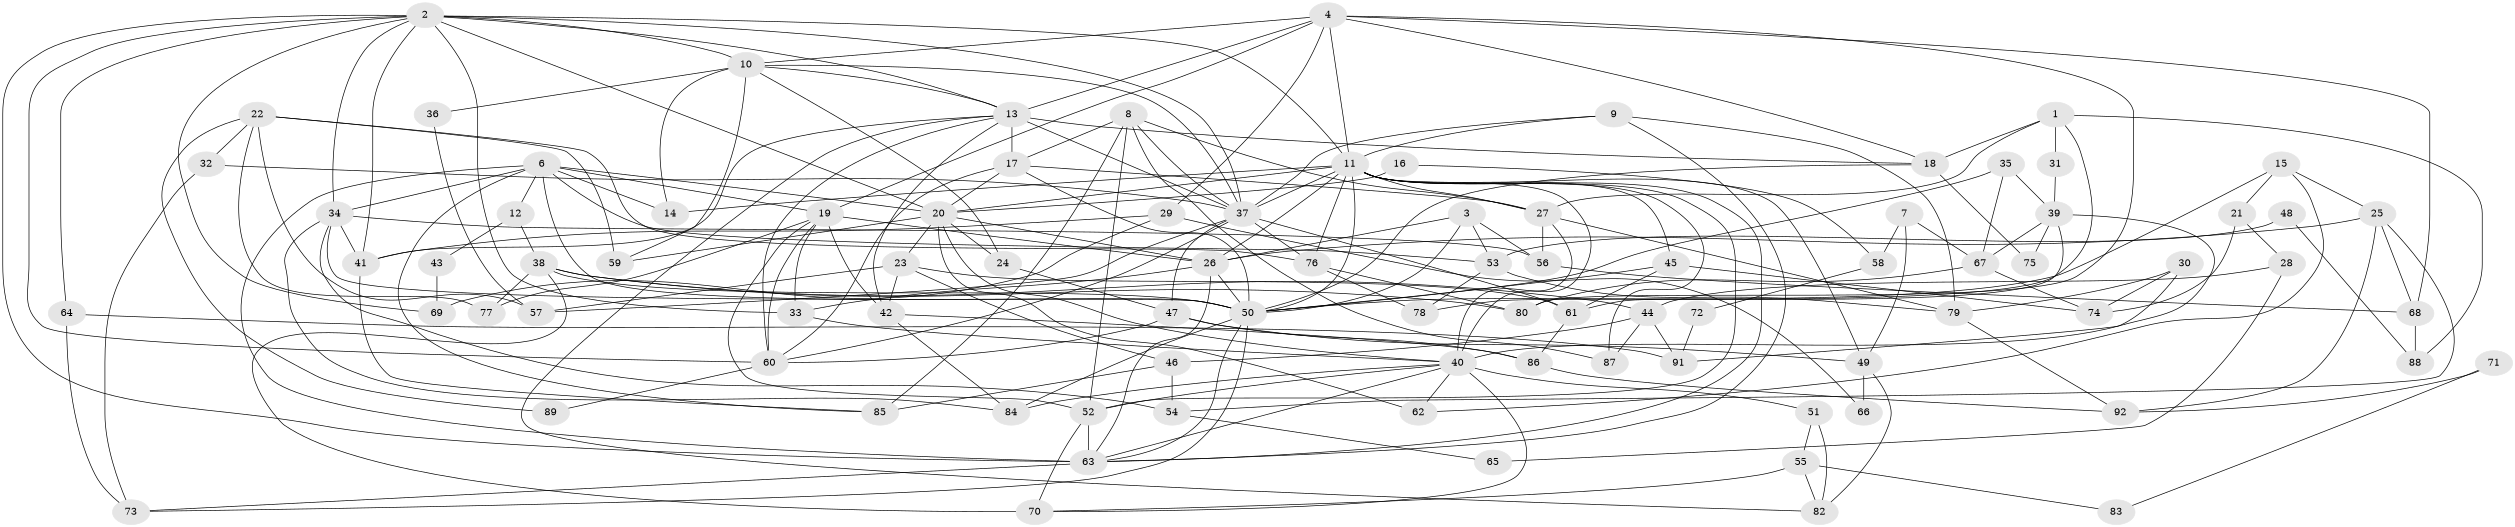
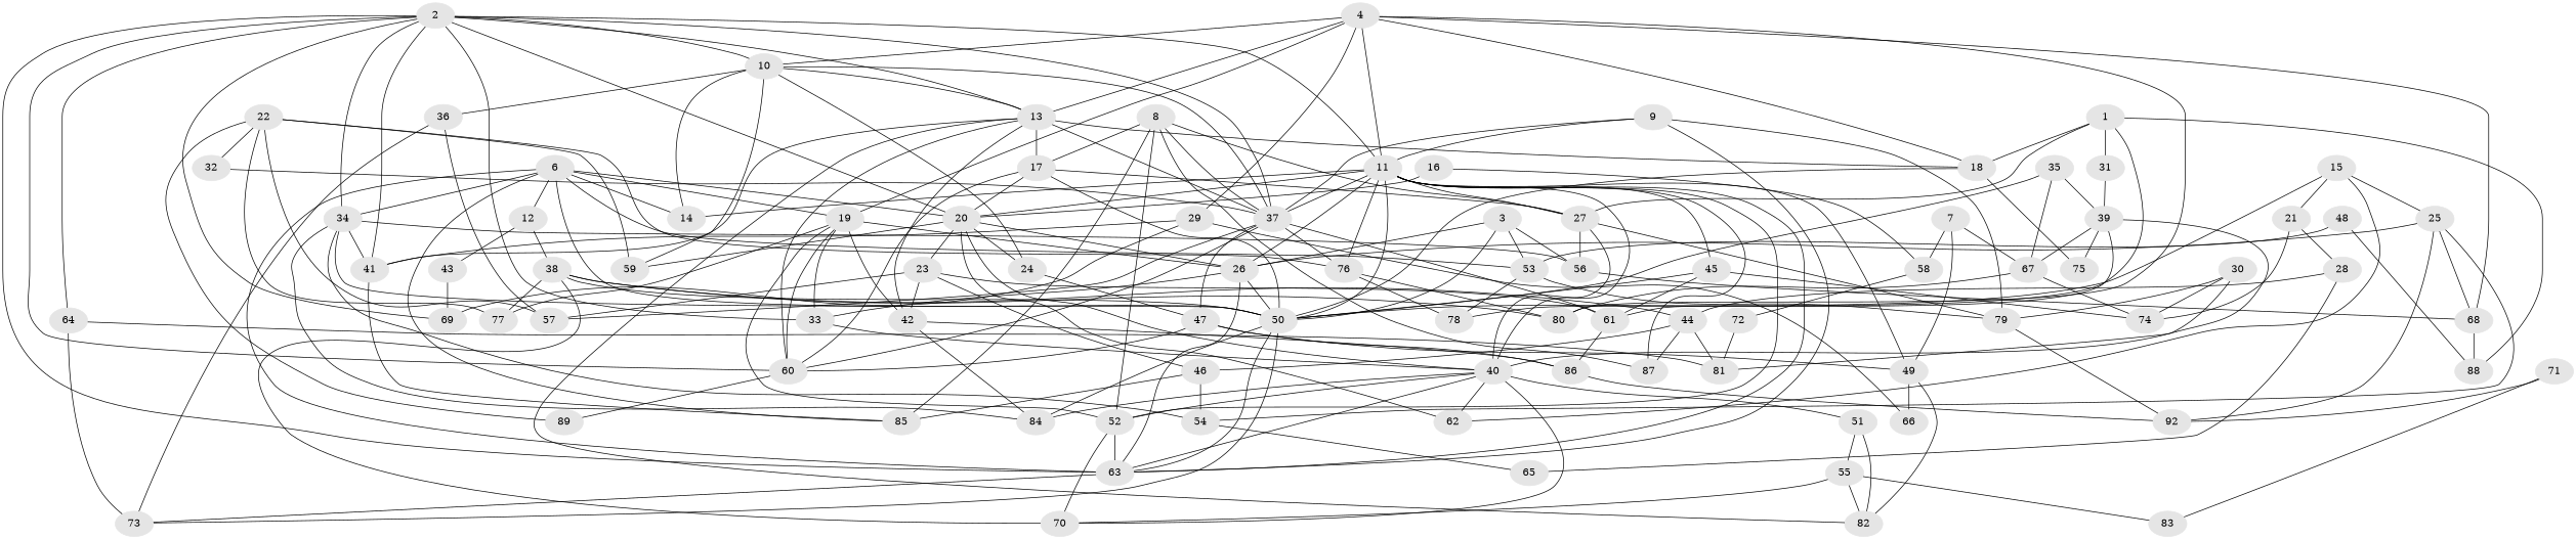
  graph {
    node [color=gray90 style=filled]
    edge [weight=1.0]
    1
    18
    27
    31
    78
    88
    50
    75
    56
    79
    40
    39
    2
    10
    11
    13
    20
    33
    34
    37
    41
    60
    63
    64
    69
    14
    24
    36
    59
    26
    49
    52
    87
    45
    76
    17
    42
    82
    62
    23
    54
    84
    57
    61
    47
    85
    89
    73
-   81 [label=91]
+   81
    3
    53
    68
    4
    19
    29
    80
    77
    66
    9
    n60 [label=92]
    71
    83
    6
    12
    38
    43
    7
    58
    67
    72
    74
    8
    70
    51
    44
    86
    15
    21
    25
    28
    16
    46
    65
    22
    32
    30
    35
    55
    48
    1 -- 18
    1 -- 27
    1 -- 31
    1 -- 78
    1 -- 88
    18 -- 50
    18 -- 75
    27 -- 56
    27 -- 79
    27 -- 40 [weight=3.0]
    31 -- 39
    50 -- 63
    50 -- 84
    50 -- 73
    56 -- 68
    79 -- n60
    40 -- 63
    40 -- 52
    40 -- 62
    40 -- 84
    40 -- 70
    40 -- 51
    39 -- 75
    39 -- 40
    39 -- 61
    39 -- 67
    2 -- 10
    2 -- 11 [weight=2.0]
    2 -- 13
    2 -- 20 [weight=2.0]
    2 -- 33
    2 -- 34
    2 -- 37
    2 -- 41 [weight=2.0]
    2 -- 60
    2 -- 63 [weight=2.0]
    2 -- 64
    2 -- 69
    10 -- 13
    10 -- 37
    10 -- 14
    10 -- 24
    10 -- 36 [weight=2.0]
    10 -- 59
    11 -- 27
    11 -- 50 [weight=2.0]
    11 -- 40
    11 -- 20 [weight=2.0]
    11 -- 37
    11 -- 63
    11 -- 14
    11 -- 26
    11 -- 49
    11 -- 52
    11 -- 87
    11 -- 45
    11 -- 76
    13 -- 18
    13 -- 37 [weight=2.0]
    13 -- 41
    13 -- 60 [weight=2.0]
    13 -- 17
    13 -- 42
    13 -- 82
    20 -- 40
    20 -- 24
    20 -- 59
    20 -- 26
    20 -- 62 [weight=2.0]
    20 -- 23
    33 -- 40
    34 -- 50
    34 -- 56
    34 -- 41
    34 -- 54
    34 -- 84
    37 -- 60
    37 -- 76
    37 -- 57 [weight=2.0]
    37 -- 61
    37 -- 47
    41 -- 85
    60 -- 89
    63 -- 73
    64 -- 73
    64 -- 81
    24 -- 47
    36 -- 57
    26 -- 50 [weight=2.0]
    26 -- 33
    26 -- 63
    49 -- 82
    49 -- 66
    52 -- 63 [weight=2.0]
    52 -- 70
    45 -- 50
    45 -- 61
    45 -- 74
    76 -- 78
    76 -- 80
    17 -- 27
    17 -- 50 [weight=2.0]
    17 -- 20
    17 -- 60
    42 -- 84
    42 -- 86
    23 -- 42
    23 -- 57
    23 -- 61
    23 -- 46
    54 -- 65
    61 -- 86
    47 -- 60
    47 -- 49
    47 -- 86
    3 -- 50
    3 -- 56
    3 -- 26
    3 -- 53
    53 -- 78
    53 -- 79
    68 -- 88
    4 -- 18
    4 -- 10
    4 -- 11
    4 -- 13
    4 -- 68
    4 -- 19
    4 -- 29
    4 -- 80
    19 -- 33
    19 -- 60
    19 -- 26
    19 -- 52
    19 -- 42 [weight=2.0]
    19 -- 77
    29 -- 41
    29 -- 69
    29 -- 66
    9 -- 79
    9 -- 11
    9 -- 37
    9 -- 63
    71 -- n60
    71 -- 83
    6 -- 50
    6 -- 20
    6 -- 34
    6 -- 63
    6 -- 14
    6 -- 85
    6 -- 53
    6 -- 19
    6 -- 12
    12 -- 38
    12 -- 43
    38 -- 50
    38 -- 80
    38 -- 77
    38 -- 70
    38 -- 44
    43 -- 69
    7 -- 49
    7 -- 58
    7 -- 67
    58 -- 72
    67 -- 80
    67 -- 74
    72 -- 81
    8 -- 27 [weight=2.0]
    8 -- 37 [weight=3.0]
    8 -- 52
    8 -- 87
    8 -- 17 [weight=2.0]
    8 -- 85
    51 -- 82
    51 -- 55
    44 -- 87
    44 -- 81
    44 -- 46
    86 -- n60
    15 -- 50
    15 -- 62
    15 -- 21
    15 -- 25
    21 -- 74
    21 -- 28
    25 -- 26
    25 -- 54
    25 -- 68
    25 -- n60
    28 -- 44
    28 -- 65
    16 -- 20 [weight=2.0]
    16 -- 58
    46 -- 54
    46 -- 85
    22 -- 59
    22 -- 76
    22 -- 57
    22 -- 89
    22 -- 77
    22 -- 32
    32 -- 37
-   32 -- 73
+   36 -- 73
    30 -- 79
    30 -- 81
    30 -- 74
    35 -- 50
    35 -- 39
    35 -- 67
    55 -- 82
    55 -- 83
    55 -- 70
    48 -- 88
    48 -- 53
  }
